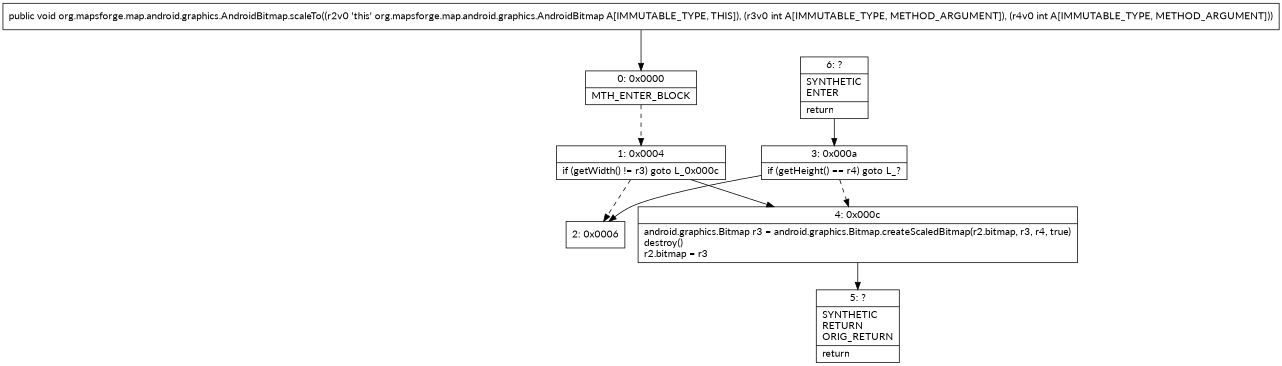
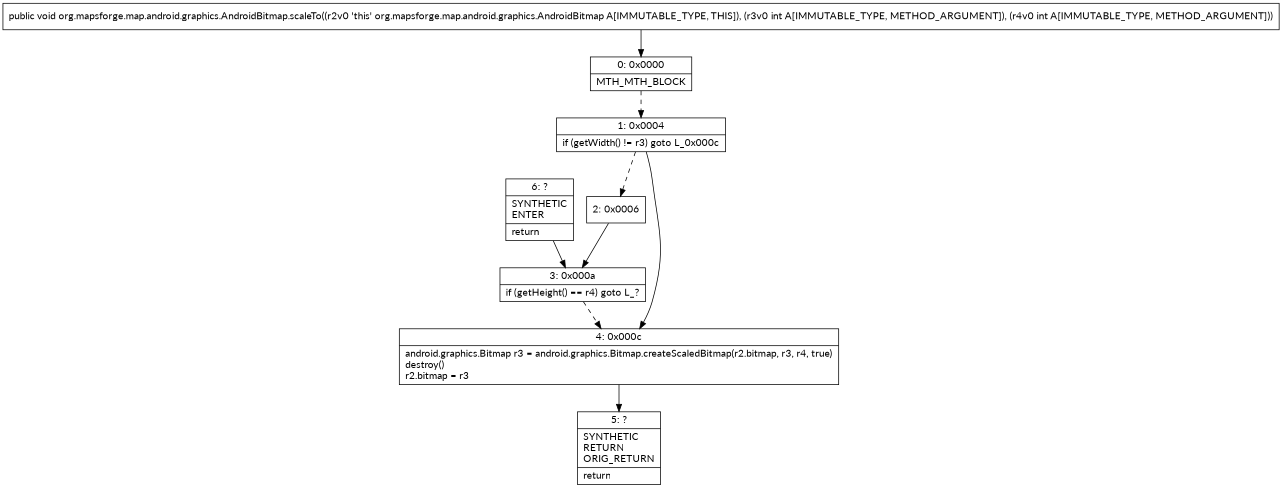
  digraph {
    fontname=Lato
    node [fontname=Lato shape=record]
    edge [fontname=Lato]
-   n1 [label="{0\:\ 0x0000|MTH_ENTER_BLOCK\l}"]
+   n1 [label="{0\:\ 0x0000|MTH_MTH_BLOCK\l}"]
    n2 [label="{1\:\ 0x0004|if (getWidth() != r3) goto L_0x000c\l}"]
    n3 [label="{2\:\ 0x0006}"]
    n4 [label="{4\:\ 0x000c|android.graphics.Bitmap r3 = android.graphics.Bitmap.createScaledBitmap(r2.bitmap, r3, r4, true)\ldestroy()\lr2.bitmap = r3\l}"]
    n5 [label="{3\:\ 0x000a|if (getHeight() == r4) goto L_?\l}"]
    n6 [label="{5\:\ ?|SYNTHETIC\lRETURN\lORIG_RETURN\l|return\l}"]
    n7 [label="{6\:\ ?|SYNTHETIC\lENTER\l|return\l}"]
    n8 [label="{public void org.mapsforge.map.android.graphics.AndroidBitmap.scaleTo((r2v0 'this' org.mapsforge.map.android.graphics.AndroidBitmap A[IMMUTABLE_TYPE, THIS]), (r3v0 int A[IMMUTABLE_TYPE, METHOD_ARGUMENT]), (r4v0 int A[IMMUTABLE_TYPE, METHOD_ARGUMENT])) }"]
    n1 -> n2 [style=dashed]
    n2 -> n3 [style=dashed]
    n2 -> n4
-   n5 -> n3
+   n3 -> n5
    n4 -> n6
    n5 -> n4 [style=dashed]
    n7 -> n5
    n8 -> n1
  }
